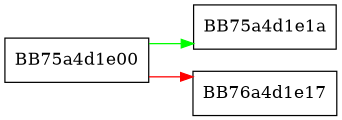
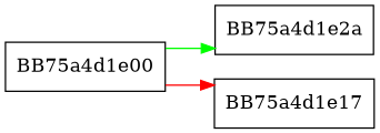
  digraph {
    rankdir=LR
    splines=ortho
    node [shape=box]
    BB75a4d1e00
-   BB75a4d1e1a
-   BB75a4d1e17 [label=BB76a4d1e17]
+   BB75a4d1e1a [label=BB75a4d1e2a]
+   BB75a4d1e17
    BB75a4d1e00 -> BB75a4d1e1a [color=green]
    BB75a4d1e00 -> BB75a4d1e17 [color=red]
  }
